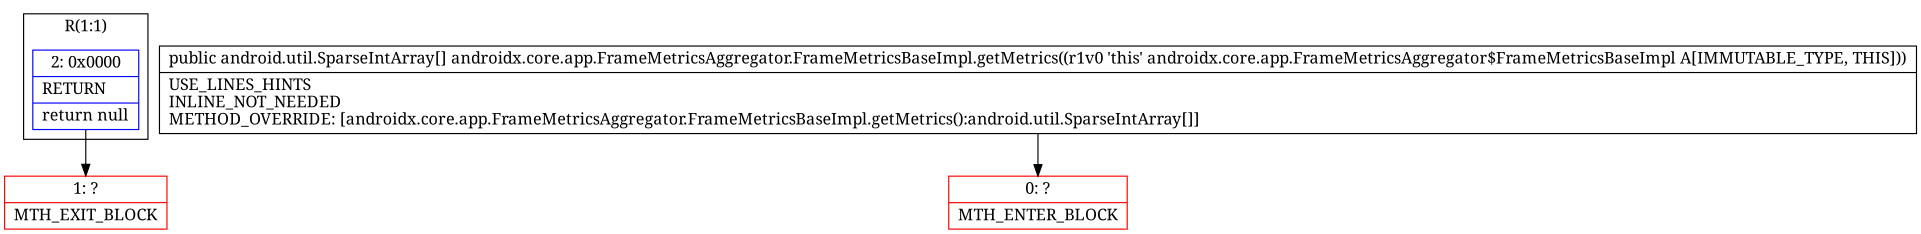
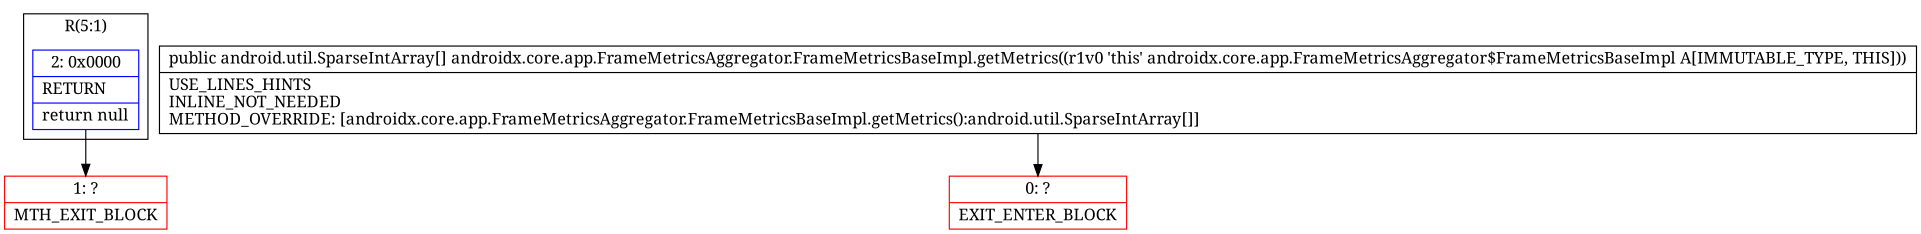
  digraph {
    fontname="Noto Serif"
    node [color=red fontname="Noto Serif" shape=record]
    edge [fontname="Noto Serif"]
    n1 [color=blue label="{2\:\ 0x0000|RETURN\l|return null\l}"]
    n2 [label="{1\:\ ?|MTH_EXIT_BLOCK\l}"]
-   n3 [label="{0\:\ ?|MTH_ENTER_BLOCK\l}"]
+   n3 [label="{0\:\ ?|EXIT_ENTER_BLOCK\l}"]
    n4 [label="{public android.util.SparseIntArray[] androidx.core.app.FrameMetricsAggregator.FrameMetricsBaseImpl.getMetrics((r1v0 'this' androidx.core.app.FrameMetricsAggregator$FrameMetricsBaseImpl A[IMMUTABLE_TYPE, THIS]))  | USE_LINES_HINTS\lINLINE_NOT_NEEDED\lMETHOD_OVERRIDE: [androidx.core.app.FrameMetricsAggregator.FrameMetricsBaseImpl.getMetrics():android.util.SparseIntArray[]]\l}" color=""]
    subgraph cluster_1 {
-     label="R(1:1)"
+     label="R(5:1)"
      n1
    }
    n1 -> n2
    n4 -> n3
  }
